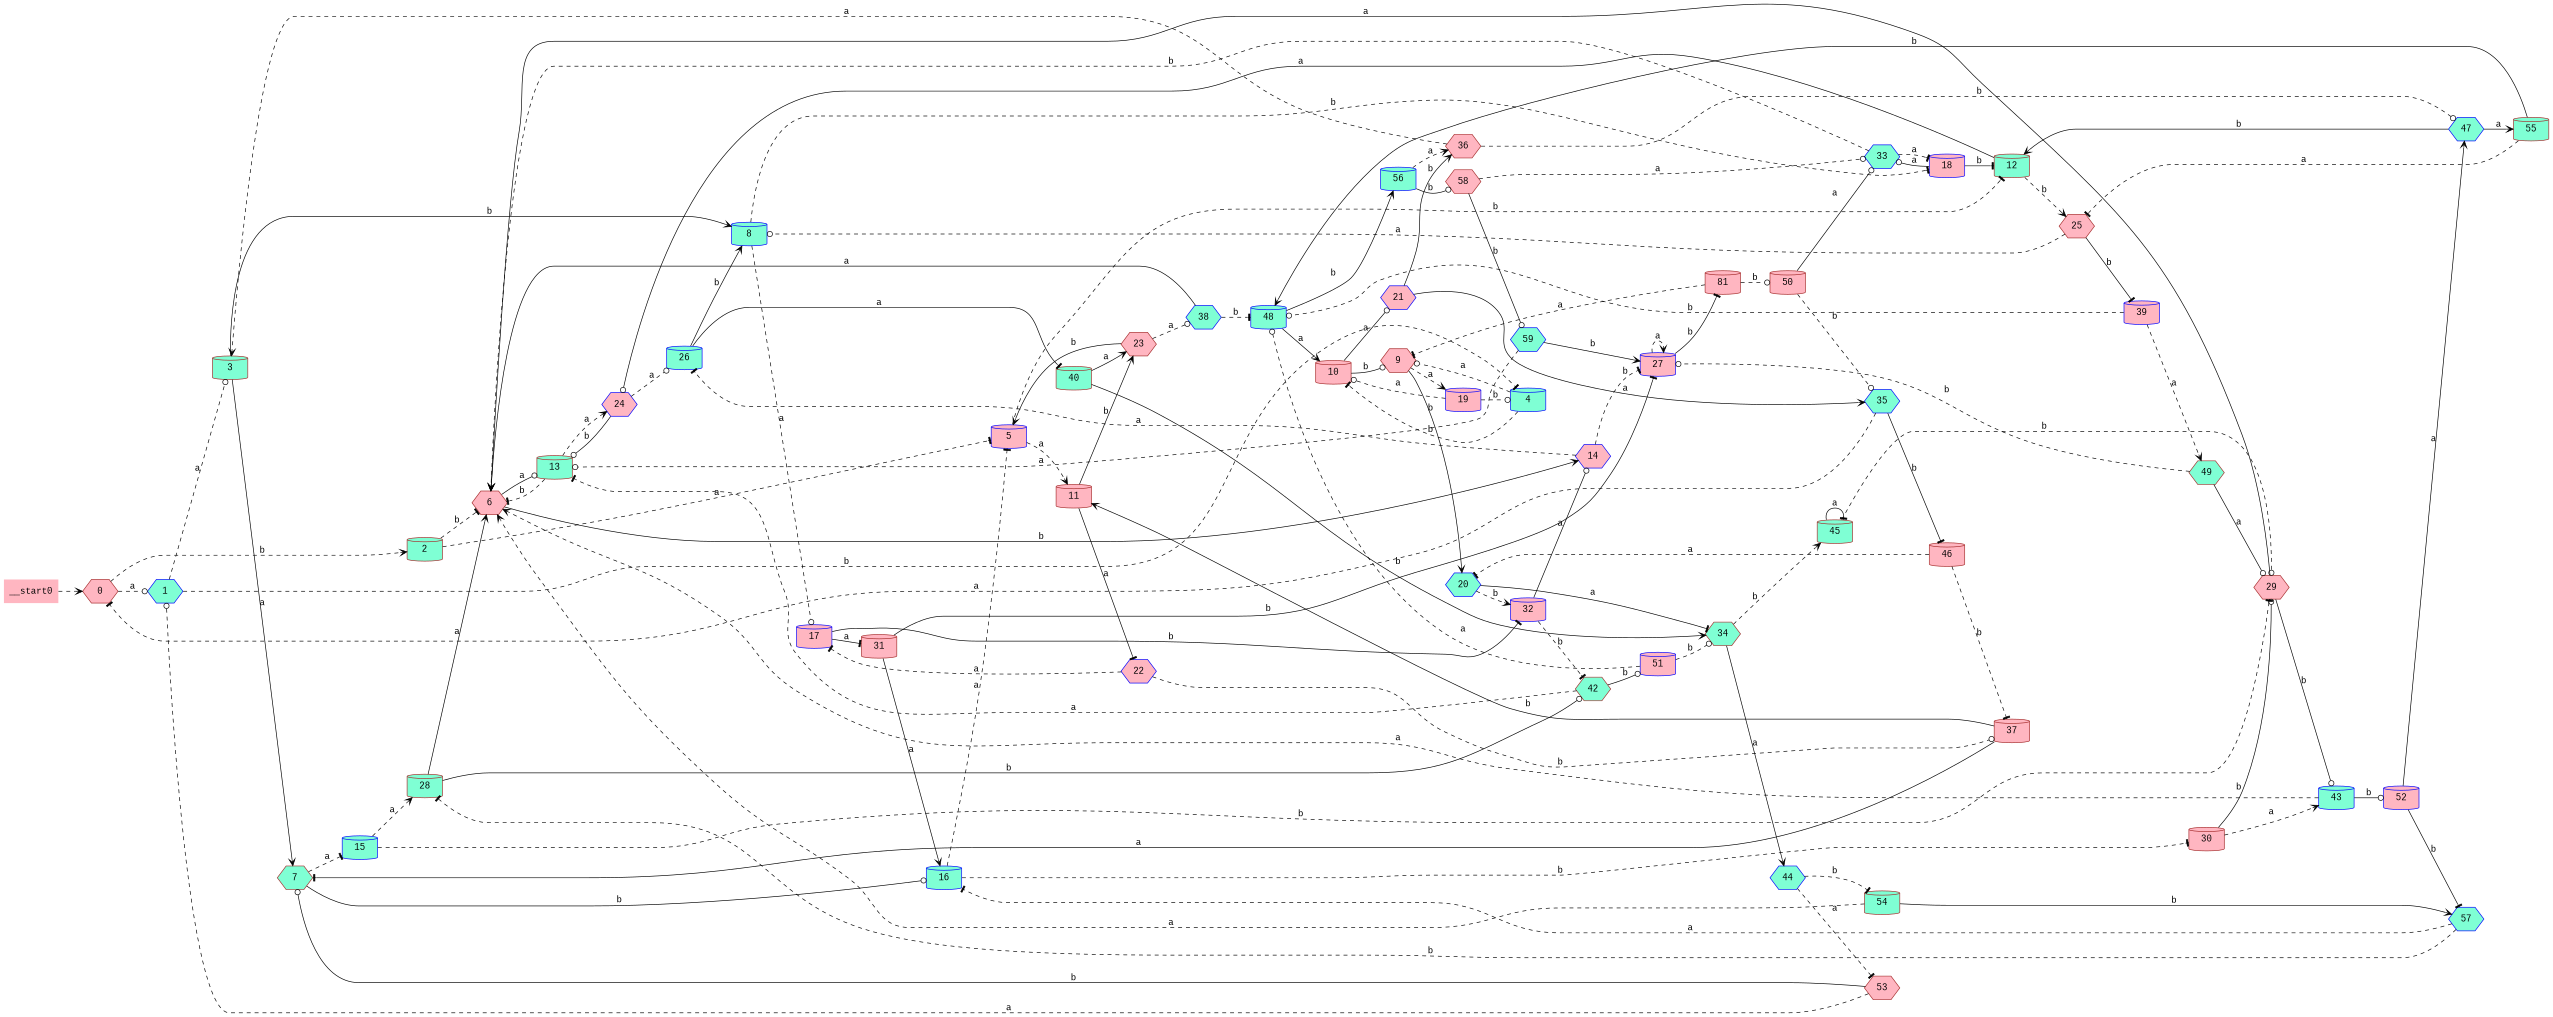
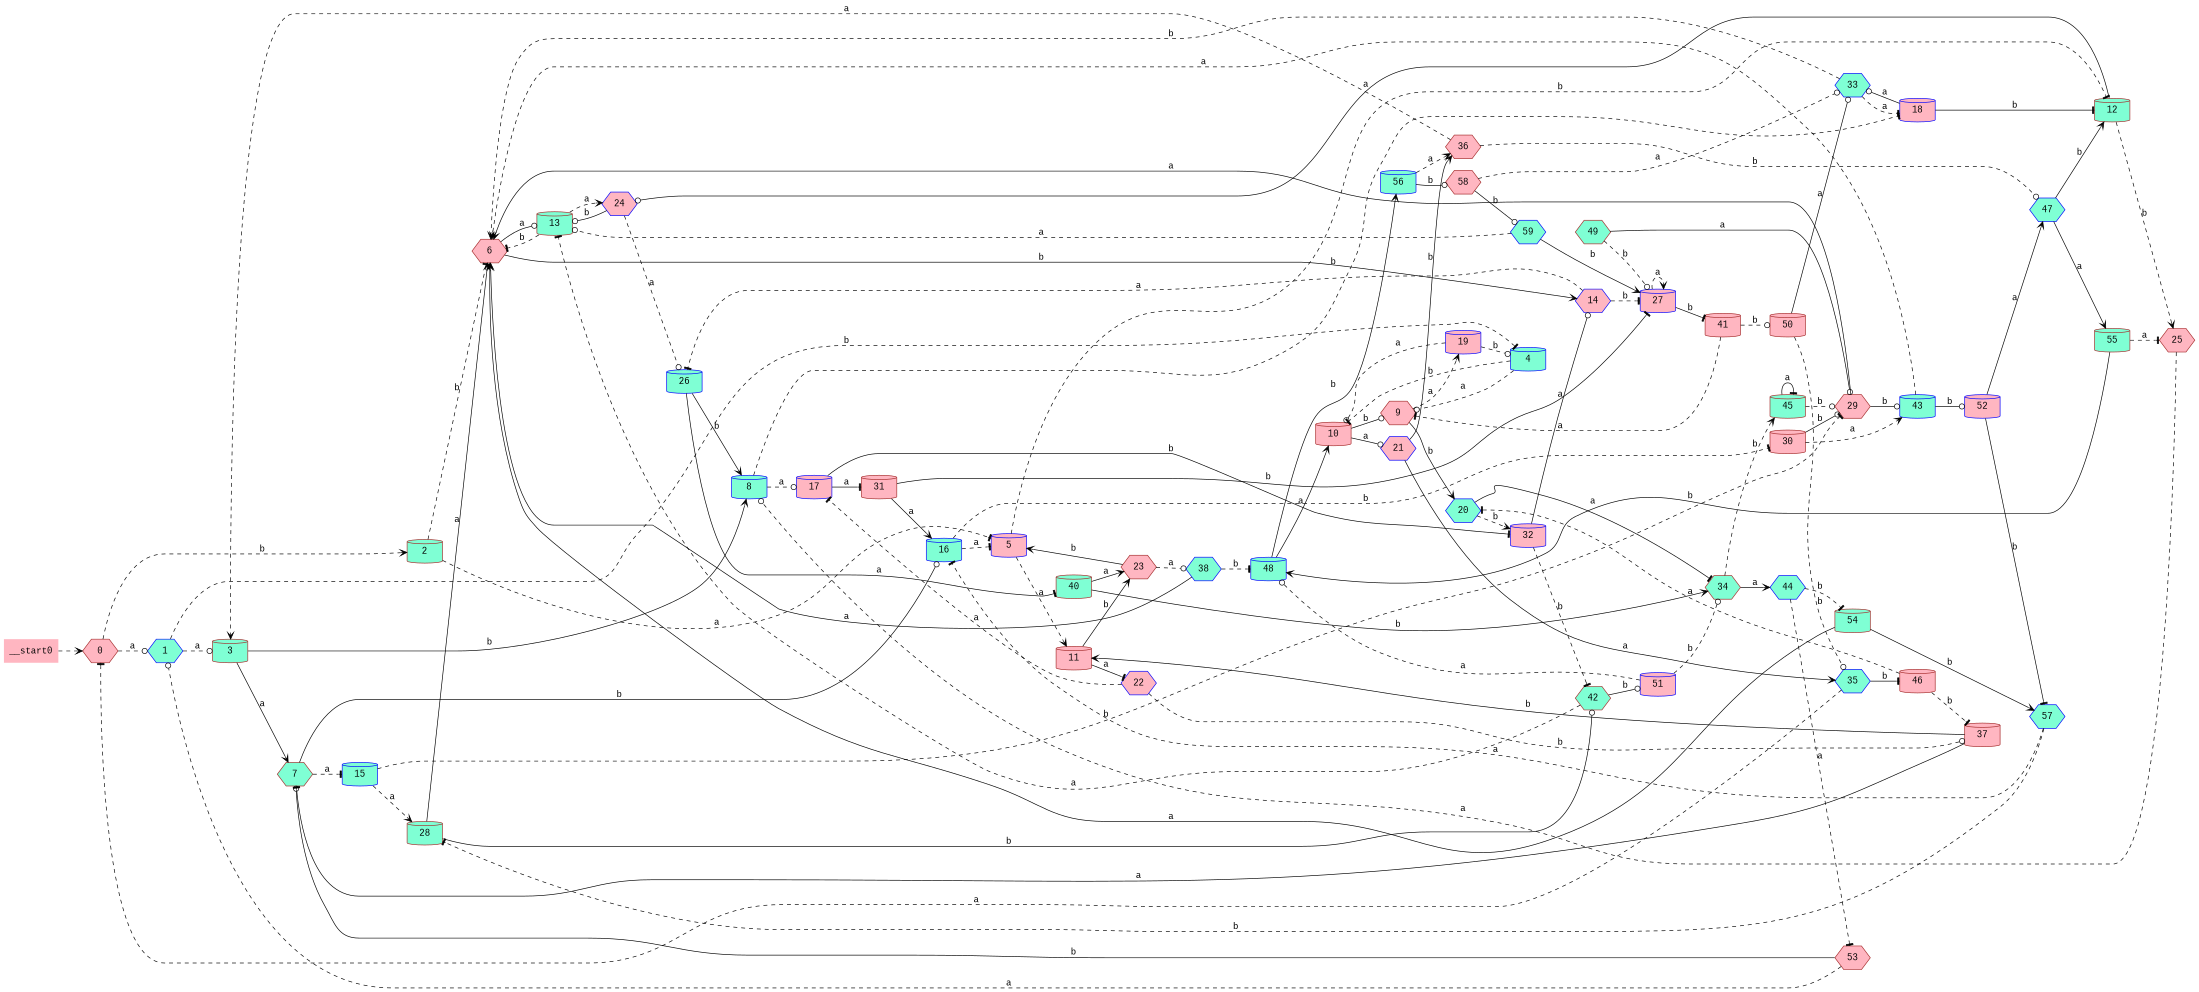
  digraph {
    fontname="Liberation Mono"
    rankdir=LR
    node [color=brown fillcolor=lightpink fontname="Liberation Mono" shape=cylinder style=filled]
    edge [arrowhead=vee fontname="Liberation Mono" style=dashed]
    __start0 [shape=none]
    0 [shape=hexagon]
    1 [color=blue fillcolor=aquamarine shape=hexagon]
    2 [fillcolor=aquamarine]
    3 [fillcolor=aquamarine]
    4 [color=blue fillcolor=aquamarine]
    5 [color=blue]
    6 [shape=hexagon]
    7 [fillcolor=aquamarine shape=hexagon]
    8 [color=blue fillcolor=aquamarine]
    9 [shape=hexagon]
    10
    11
    12 [fillcolor=aquamarine]
    13 [fillcolor=aquamarine]
    14 [color=blue shape=hexagon]
    15 [color=blue fillcolor=aquamarine]
    16 [color=blue fillcolor=aquamarine]
    17 [color=blue]
    18 [color=blue]
    19 [color=blue]
    20 [color=blue fillcolor=aquamarine shape=hexagon]
    21 [color=blue shape=hexagon]
    22 [color=blue shape=hexagon]
    23 [shape=hexagon]
    24 [color=blue shape=hexagon]
    25 [shape=hexagon]
    26 [color=blue fillcolor=aquamarine]
    27 [color=blue]
    28 [fillcolor=aquamarine]
    29 [shape=hexagon]
    30
    31
    32 [color=blue]
    33 [color=blue fillcolor=aquamarine shape=hexagon]
    34 [fillcolor=aquamarine shape=hexagon]
    35 [color=blue fillcolor=aquamarine shape=hexagon]
    36 [shape=hexagon]
    37
    38 [color=blue fillcolor=aquamarine shape=hexagon]
-   39 [color=blue]
    40 [fillcolor=aquamarine]
-   41 [label=81]
+   41
    42 [fillcolor=aquamarine shape=hexagon]
    43 [color=blue fillcolor=aquamarine]
    44 [color=blue fillcolor=aquamarine shape=hexagon]
    45 [fillcolor=aquamarine]
    46
    47 [color=blue fillcolor=aquamarine shape=hexagon]
    48 [color=blue fillcolor=aquamarine]
    49 [fillcolor=aquamarine shape=hexagon]
    50
    51 [color=blue]
    52 [color=blue]
    53 [shape=hexagon]
    54 [fillcolor=aquamarine]
    55 [fillcolor=aquamarine]
    56 [color=blue fillcolor=aquamarine]
    57 [color=blue fillcolor=aquamarine shape=hexagon]
    58 [shape=hexagon]
    59 [color=blue fillcolor=aquamarine shape=hexagon]
    __start0 -> 0
    0 -> 1 [arrowhead=odot label=a]
    0 -> 2 [label=b]
    1 -> 3 [arrowhead=odot label=a]
    1 -> 4 [arrowhead=tee label=b]
    2 -> 5 [arrowhead=tee label=a]
    2 -> 6 [arrowhead=tee label=b]
    3 -> 7 [label=a style=solid]
    3 -> 8 [label=b style=solid]
    4 -> 9 [arrowhead=odot label=a]
    4 -> 10 [arrowhead=tee label=b]
    5 -> 11 [label=a]
    5 -> 12 [arrowhead=tee label=b]
    6 -> 13 [arrowhead=odot label=a style=solid]
    6 -> 14 [label=b style=solid]
    7 -> 15 [arrowhead=tee label=a]
    7 -> 16 [arrowhead=odot label=b style=solid]
    8 -> 17 [arrowhead=odot label=a]
    8 -> 18 [arrowhead=tee label=b]
    9 -> 19 [label=a]
    9 -> 20 [label=b style=solid]
    10 -> 9 [arrowhead=odot label=b style=solid]
    10 -> 21 [arrowhead=odot label=a style=solid]
    11 -> 22 [arrowhead=tee label=a style=solid]
    11 -> 23 [label=b style=solid]
    12 -> 24 [arrowhead=odot label=a style=solid]
    12 -> 25 [label=b]
    13 -> 6 [arrowhead=tee label=b]
    13 -> 24 [label=a]
    14 -> 26 [arrowhead=tee label=a]
    14 -> 27 [arrowhead=tee label=b]
    15 -> 28 [label=a]
    15 -> 29 [arrowhead=tee label=b]
    16 -> 5 [arrowhead=tee label=a]
    16 -> 30 [arrowhead=tee label=b]
    17 -> 31 [arrowhead=tee label=a style=solid]
    17 -> 32 [arrowhead=tee label=b style=solid]
    18 -> 12 [arrowhead=tee label=b style=solid]
    18 -> 33 [arrowhead=odot label=a style=solid]
    19 -> 4 [arrowhead=odot label=b]
    19 -> 10 [arrowhead=odot label=a]
    20 -> 32 [label=b]
    20 -> 34 [arrowhead=tee label=a style=solid]
    21 -> 35 [label=a style=solid]
    21 -> 36 [label=b style=solid]
    22 -> 17 [arrowhead=tee label=a]
    22 -> 37 [arrowhead=odot label=b]
    23 -> 5 [label=b style=solid]
    23 -> 38 [arrowhead=odot label=a]
    24 -> 13 [arrowhead=odot label=b style=solid]
    24 -> 26 [arrowhead=odot label=a]
    25 -> 8 [arrowhead=odot label=a]
-   25 -> 39 [arrowhead=tee label=b style=solid]
    26 -> 8 [label=b style=solid]
    26 -> 40 [arrowhead=tee label=a style=solid]
    27 -> 27 [label=a]
    27 -> 41 [arrowhead=tee label=b style=solid]
    28 -> 6 [label=a style=solid]
    28 -> 42 [arrowhead=odot label=b style=solid]
    29 -> 6 [label=a style=solid]
    29 -> 43 [arrowhead=odot label=b style=solid]
    30 -> 29 [arrowhead=odot label=b style=solid]
    30 -> 43 [label=a]
    31 -> 16 [label=a style=solid]
    31 -> 27 [arrowhead=tee label=b style=solid]
    32 -> 14 [arrowhead=odot label=a style=solid]
    32 -> 42 [arrowhead=tee label=b]
    33 -> 6 [label=b]
    33 -> 18 [arrowhead=tee label=a]
    34 -> 44 [label=a style=solid]
    34 -> 45 [label=b]
    35 -> 0 [arrowhead=tee label=a]
    35 -> 46 [arrowhead=tee label=b style=solid]
    36 -> 3 [label=a]
    36 -> 47 [arrowhead=odot label=b]
    37 -> 7 [arrowhead=tee label=a style=solid]
    37 -> 11 [label=b style=solid]
    38 -> 6 [label=a style=solid]
    38 -> 48 [arrowhead=tee label=b]
-   39 -> 48 [arrowhead=odot label=b]
-   39 -> 49 [label=a]
    40 -> 23 [label=a style=solid]
    40 -> 34 [label=b style=solid]
    41 -> 9 [arrowhead=tee label=a]
    41 -> 50 [arrowhead=odot label=b]
    42 -> 13 [arrowhead=tee label=a]
    42 -> 51 [arrowhead=odot label=b style=solid]
    43 -> 6 [label=a]
    43 -> 52 [arrowhead=odot label=b style=solid]
    44 -> 53 [arrowhead=tee label=a]
    44 -> 54 [arrowhead=tee label=b]
    45 -> 29 [arrowhead=odot label=b]
    45 -> 45 [arrowhead=tee label=a style=solid]
    46 -> 20 [arrowhead=tee label=a]
    46 -> 37 [arrowhead=tee label=b]
    47 -> 12 [label=b style=solid]
    47 -> 55 [label=a style=solid]
    48 -> 10 [label=a style=solid]
    48 -> 56 [label=b style=solid]
    49 -> 27 [arrowhead=odot label=b]
    49 -> 29 [arrowhead=odot label=a style=solid]
    50 -> 33 [arrowhead=odot label=a style=solid]
    50 -> 35 [arrowhead=odot label=b]
    51 -> 34 [arrowhead=odot label=b]
    51 -> 48 [arrowhead=odot label=a]
    52 -> 47 [label=a style=solid]
    52 -> 57 [arrowhead=tee label=b style=solid]
    53 -> 1 [arrowhead=odot label=a]
    53 -> 7 [arrowhead=odot label=b style=solid]
-   54 -> 6 [label=a]
+   54 -> 6 [label=a style=solid]
    54 -> 57 [label=b style=solid]
    55 -> 25 [arrowhead=tee label=a]
    55 -> 48 [label=b style=solid]
    56 -> 36 [label=a]
    56 -> 58 [arrowhead=odot label=b style=solid]
    57 -> 16 [arrowhead=tee label=a]
    57 -> 28 [arrowhead=tee label=b]
    58 -> 33 [arrowhead=odot label=a]
    58 -> 59 [arrowhead=odot label=b style=solid]
    59 -> 13 [arrowhead=odot label=a]
    59 -> 27 [label=b style=solid]
  }
